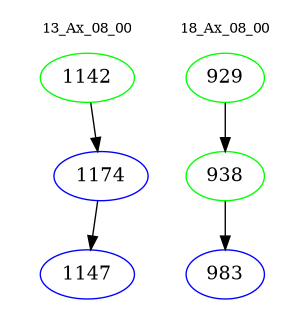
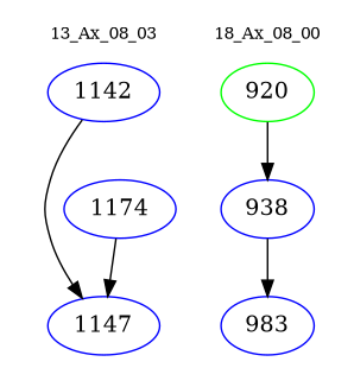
  digraph {
    node [color=blue]
    edge [color=black]
-   n1 [color=green label=1142]
+   n1 [label=1142]
    n2 [label=1147]
    n3 [label=1174]
-   n4 [color=green label=929]
-   n5 [color=green label=938]
+   n4 [color=green label=920]
+   n5 [label=938]
    n6 [label=983]
    subgraph cluster_1 {
      color=white
      fontsize=10
-     label="13_Ax_08_00"
+     label="13_Ax_08_03"
      n1
      n2
      n3
    }
    subgraph cluster_2 {
      color=white
      fontsize=10
      label="18_Ax_08_00"
      n4
      n5
      n6
    }
-   n1 -> n3
+   n1 -> n2
    n3 -> n2
    n4 -> n5
    n5 -> n6
  }
